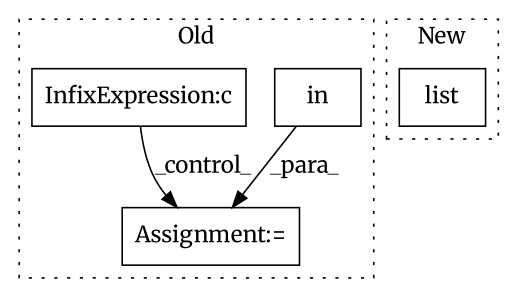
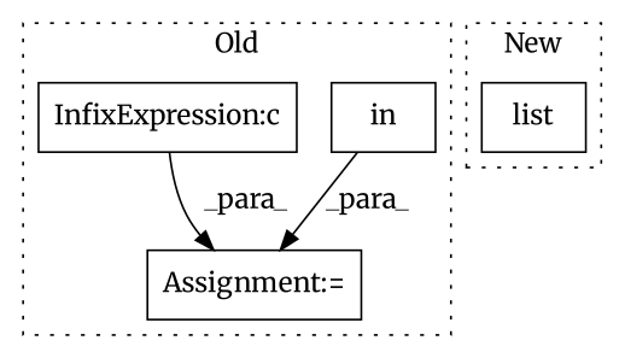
  digraph {
    fontname=Merriweather
    node [fontname=Merriweather shape=box]
    edge [fontname=Merriweather]
    n1 [a=105 l=35 label=in s=8885]
    n2 [a=27 l=4 label="InfixExpression:c" s=8872]
    n3 [a=7 l=1 label="Assignment:=" s=8951]
    n4 [a=32 l="5,1" label=list s="9984,9995"]
    subgraph cluster_1 {
      label=Old
      style=dotted
      n1
      n2
      n3
    }
    subgraph cluster_2 {
      label=New
      style=dotted
      n4
    }
    n1 -> n3 [label=_para_]
-   n2 -> n3 [label=_control_]
+   n2 -> n3 [label=_para_]
  }
